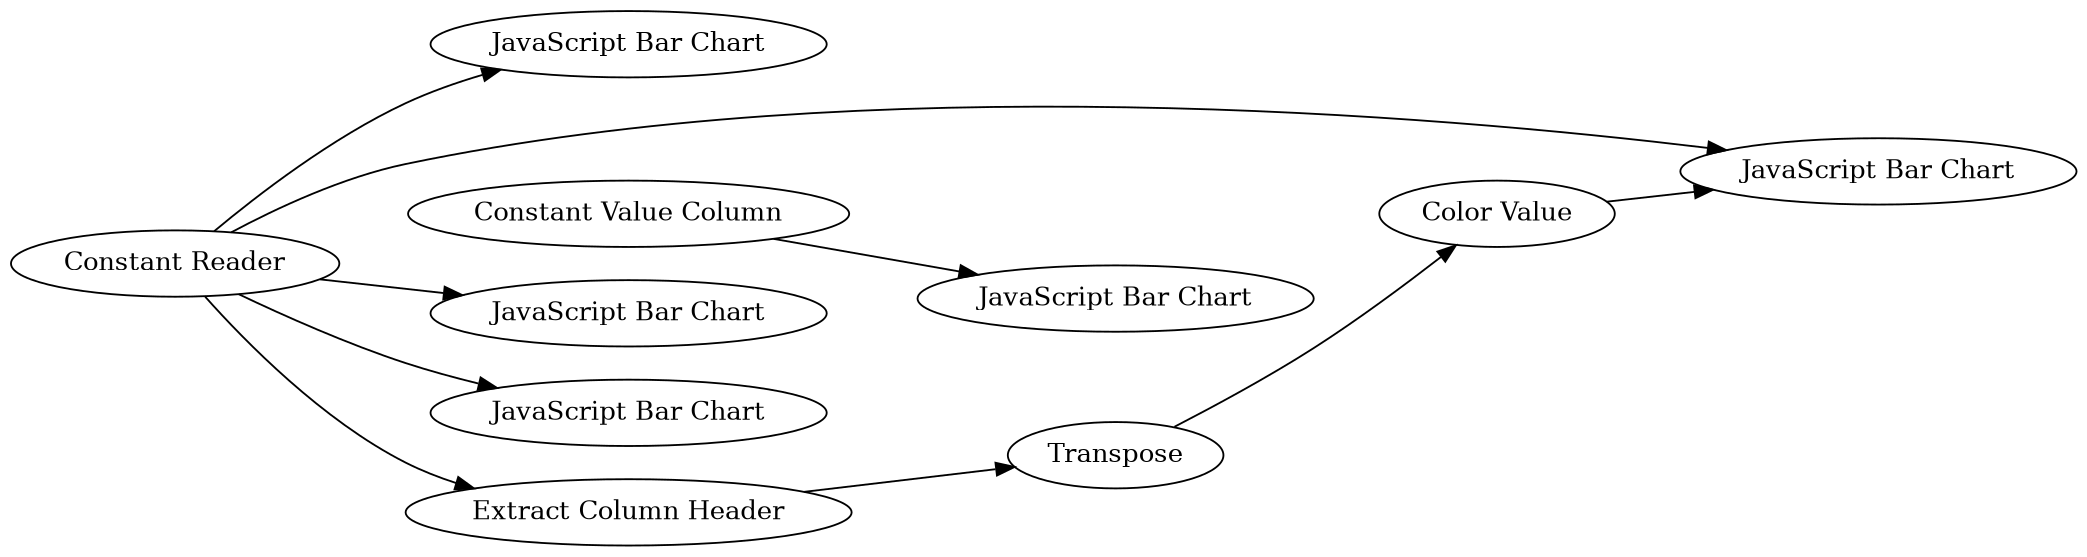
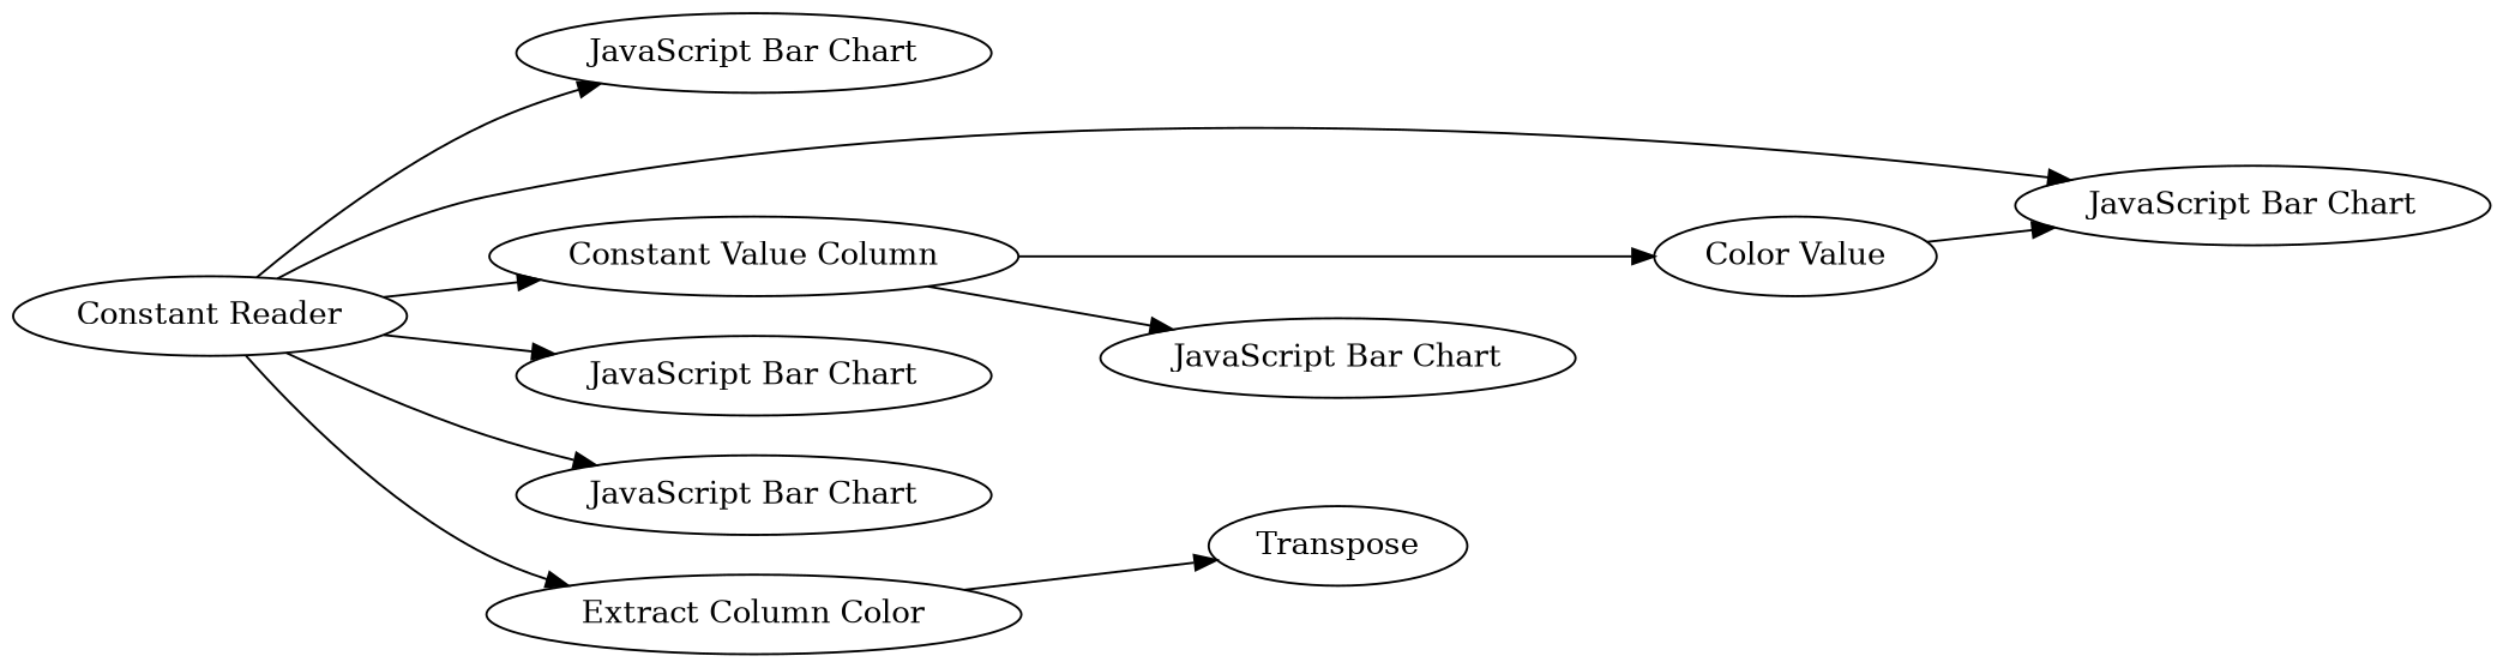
  digraph {
    rankdir=LR
    n1 [label="Constant Reader"]
    n2 [label="JavaScript Bar Chart"]
-   n3 [label="Extract Column Header"]
+   n3 [label="Extract Column Color"]
    n4 [label="JavaScript Bar Chart"]
    n5 [label="JavaScript Bar Chart"]
    n6 [label="JavaScript Bar Chart"]
    n7 [label="Constant Value Column"]
    n8 [label=Transpose]
    n9 [label="JavaScript Bar Chart"]
    n10 [label="Color Value"]
    n1 -> n2
    n1 -> n3
    n1 -> n4
    n1 -> n5
    n1 -> n6
+   n1 -> n7
    n3 -> n8
    n7 -> n9
-   n8 -> n10
+   n7 -> n10
    n10 -> n4
  }
